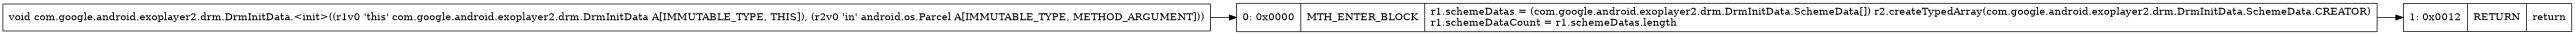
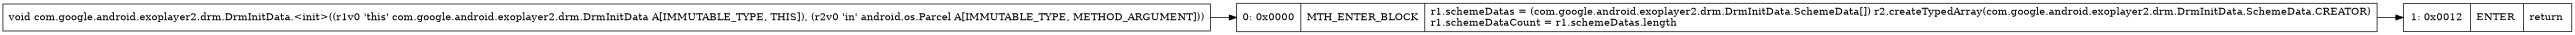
  digraph {
    rankdir=LR
    node [shape=record]
    n1 [label="{0\:\ 0x0000|MTH_ENTER_BLOCK\l|r1.schemeDatas = (com.google.android.exoplayer2.drm.DrmInitData.SchemeData[]) r2.createTypedArray(com.google.android.exoplayer2.drm.DrmInitData.SchemeData.CREATOR)\lr1.schemeDataCount = r1.schemeDatas.length\l}"]
-   n2 [label="{1\:\ 0x0012|RETURN\l|return\l}"]
+   n2 [label="{1\:\ 0x0012|ENTER\l|return\l}"]
    n3 [label="{void com.google.android.exoplayer2.drm.DrmInitData.\<init\>((r1v0 'this' com.google.android.exoplayer2.drm.DrmInitData A[IMMUTABLE_TYPE, THIS]), (r2v0 'in' android.os.Parcel A[IMMUTABLE_TYPE, METHOD_ARGUMENT])) }"]
    n1 -> n2
    n3 -> n1
  }
